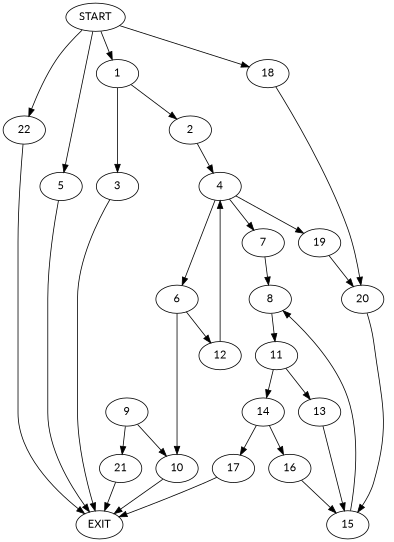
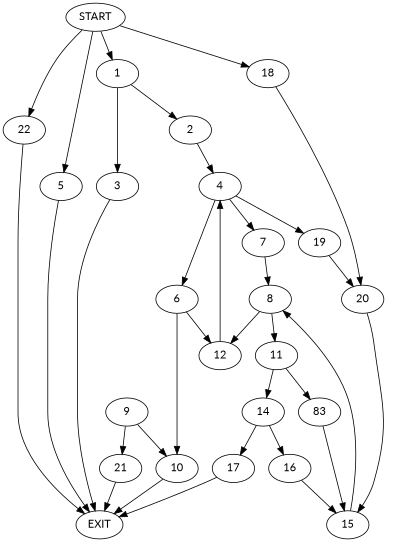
  digraph {
    fontname=Lato
    node [fontname=Lato]
    edge [fontname=Lato]
    n1 [label=START]
    1
    5
    18
    22
    2
    3
    n8 [label=EXIT]
    20
    4
    6
    7
    19
    10
    12
    8
    9
    21
    11
-   13
+   13 [label=83]
    14
    15
    16
    17
    n1 -> 1
    n1 -> 5
    n1 -> 18
    n1 -> 22
    1 -> 2
    1 -> 3
    5 -> n8
    18 -> 20
    22 -> n8
    2 -> 4
    3 -> n8
    20 -> 15
    4 -> 6
    4 -> 7
    4 -> 19
    6 -> 10
    6 -> 12
    7 -> 8
    19 -> 20
    10 -> n8
    12 -> 4
+   8 -> 12
    8 -> 11
    9 -> 10
    9 -> 21
    21 -> n8
    11 -> 13
    11 -> 14
    13 -> 15
    14 -> 16
    14 -> 17
    15 -> 8
    16 -> 15
    17 -> n8
  }
